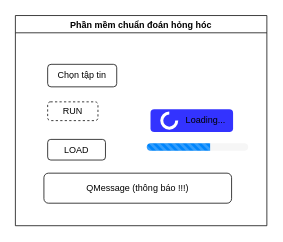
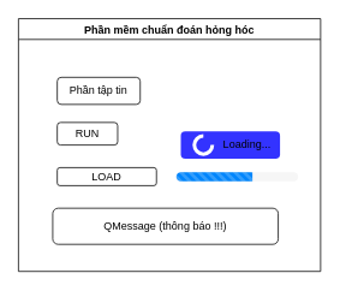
  <mxCell id="0" />
  <mxCell id="1" parent="0" />
  <mxCell id="2" value="Phần mềm chuẩn đoán hỏng hóc" style="swimlane;fillColor=default;movable=0;resizable=0;rotatable=0;deletable=0;editable=0;connectable=0;" parent="1" vertex="1"><mxGeometry x="20" y="20" width="335" height="280" as="geometry"><mxRectangle x="360" y="310" width="300" height="30" as="alternateBounds" /></mxGeometry></mxCell>
  <mxCell id="3" value="QMessage (thông báo !!!)" style="rounded=1;whiteSpace=wrap;html=1;fillColor=default;movable=0;resizable=0;rotatable=0;deletable=0;editable=0;connectable=0;" parent="2" vertex="1"><mxGeometry x="38" y="210" width="250" height="40" as="geometry" /></mxCell>
- <mxCell id="4" value="Chọn tập tin" style="rounded=1;whiteSpace=wrap;html=1;fillColor=default;movable=0;resizable=0;rotatable=0;deletable=0;editable=0;connectable=0;" parent="2" vertex="1"><mxGeometry x="43" y="65" width="92" height="30" as="geometry" /></mxCell>
- <mxCell id="5" value="RUN" style="rounded=1;whiteSpace=wrap;html=1;fillColor=default;movable=0;resizable=0;rotatable=0;deletable=0;editable=0;connectable=0;dashed=1;" parent="2" vertex="1"><mxGeometry x="43" y="115" width="67" height="25" as="geometry" /></mxCell>
- <mxCell id="6" value="LOAD" style="rounded=1;whiteSpace=wrap;html=1;fillColor=default;movable=0;resizable=0;rotatable=0;deletable=0;editable=0;connectable=0;" parent="2" vertex="1"><mxGeometry x="43" y="165" width="77" height="27.5" as="geometry" /></mxCell>
+ <mxCell id="4" value="Phần tập tin" style="rounded=1;whiteSpace=wrap;html=1;fillColor=default;movable=0;resizable=0;rotatable=0;deletable=0;editable=0;connectable=0;" parent="2" vertex="1"><mxGeometry x="43" y="65" width="92" height="30" as="geometry" /></mxCell>
+ <mxCell id="5" value="RUN" style="rounded=1;whiteSpace=wrap;html=1;fillColor=default;movable=0;resizable=0;rotatable=0;deletable=0;editable=0;connectable=0;" parent="2" vertex="1"><mxGeometry x="43" y="115" width="67" height="25" as="geometry" /></mxCell>
+ <mxCell id="6" value="LOAD" style="rounded=1;whiteSpace=wrap;html=1;fillColor=default;movable=0;resizable=0;rotatable=0;deletable=0;editable=0;connectable=0;" parent="2" vertex="1"><mxGeometry x="43" y="165" width="110" height="20" as="geometry" /></mxCell>
  <mxCell id="7" value="Loading..." style="html=1;shadow=0;dashed=0;shape=mxgraph.bootstrap.rrect;rSize=5;strokeColor=none;html=1;whiteSpace=wrap;fillColor=#3333FF;fontColor=default;align=right;spacing=10;labelBackgroundColor=none;movable=0;resizable=0;rotatable=0;deletable=0;editable=0;connectable=0;" parent="2" vertex="1"><mxGeometry x="180" y="125" width="110" height="30" as="geometry" /></mxCell>
  <mxCell id="8" value="" style="html=1;shadow=0;dashed=0;shape=mxgraph.basic.arc;startAngle=0.25;endAngle=1;strokeWidth=4;strokeColor=#ffffff;labelBackgroundColor=none;fontColor=#1A1A1A;fillColor=none;movable=0;resizable=0;rotatable=0;deletable=0;editable=0;connectable=0;" parent="7" vertex="1"><mxGeometry y="0.5" width="20" height="20" relative="1" as="geometry"><mxPoint x="15" y="-10" as="offset" /></mxGeometry></mxCell>
  <mxCell id="9" value="" style="html=1;shadow=0;dashed=0;shape=mxgraph.bootstrap.rrect;rSize=5;strokeColor=none;fillColor=#f6f6f6;whiteSpace=wrap;labelBackgroundColor=none;fontColor=#33FF33;movable=0;resizable=0;rotatable=0;deletable=0;editable=0;connectable=0;" parent="2" vertex="1"><mxGeometry x="175" y="170" width="135" height="10" as="geometry" /></mxCell>
  <mxCell id="10" value="" style="html=1;shadow=0;dashed=0;shape=mxgraph.bootstrap.leftButtonStriped;fillColor=#0085FC;fontColor=#FFFFFF;whiteSpace=wrap;labelBackgroundColor=none;movable=0;resizable=0;rotatable=0;deletable=0;editable=0;connectable=0;" parent="9" vertex="1"><mxGeometry width="84.375" height="10" as="geometry" /></mxCell>
